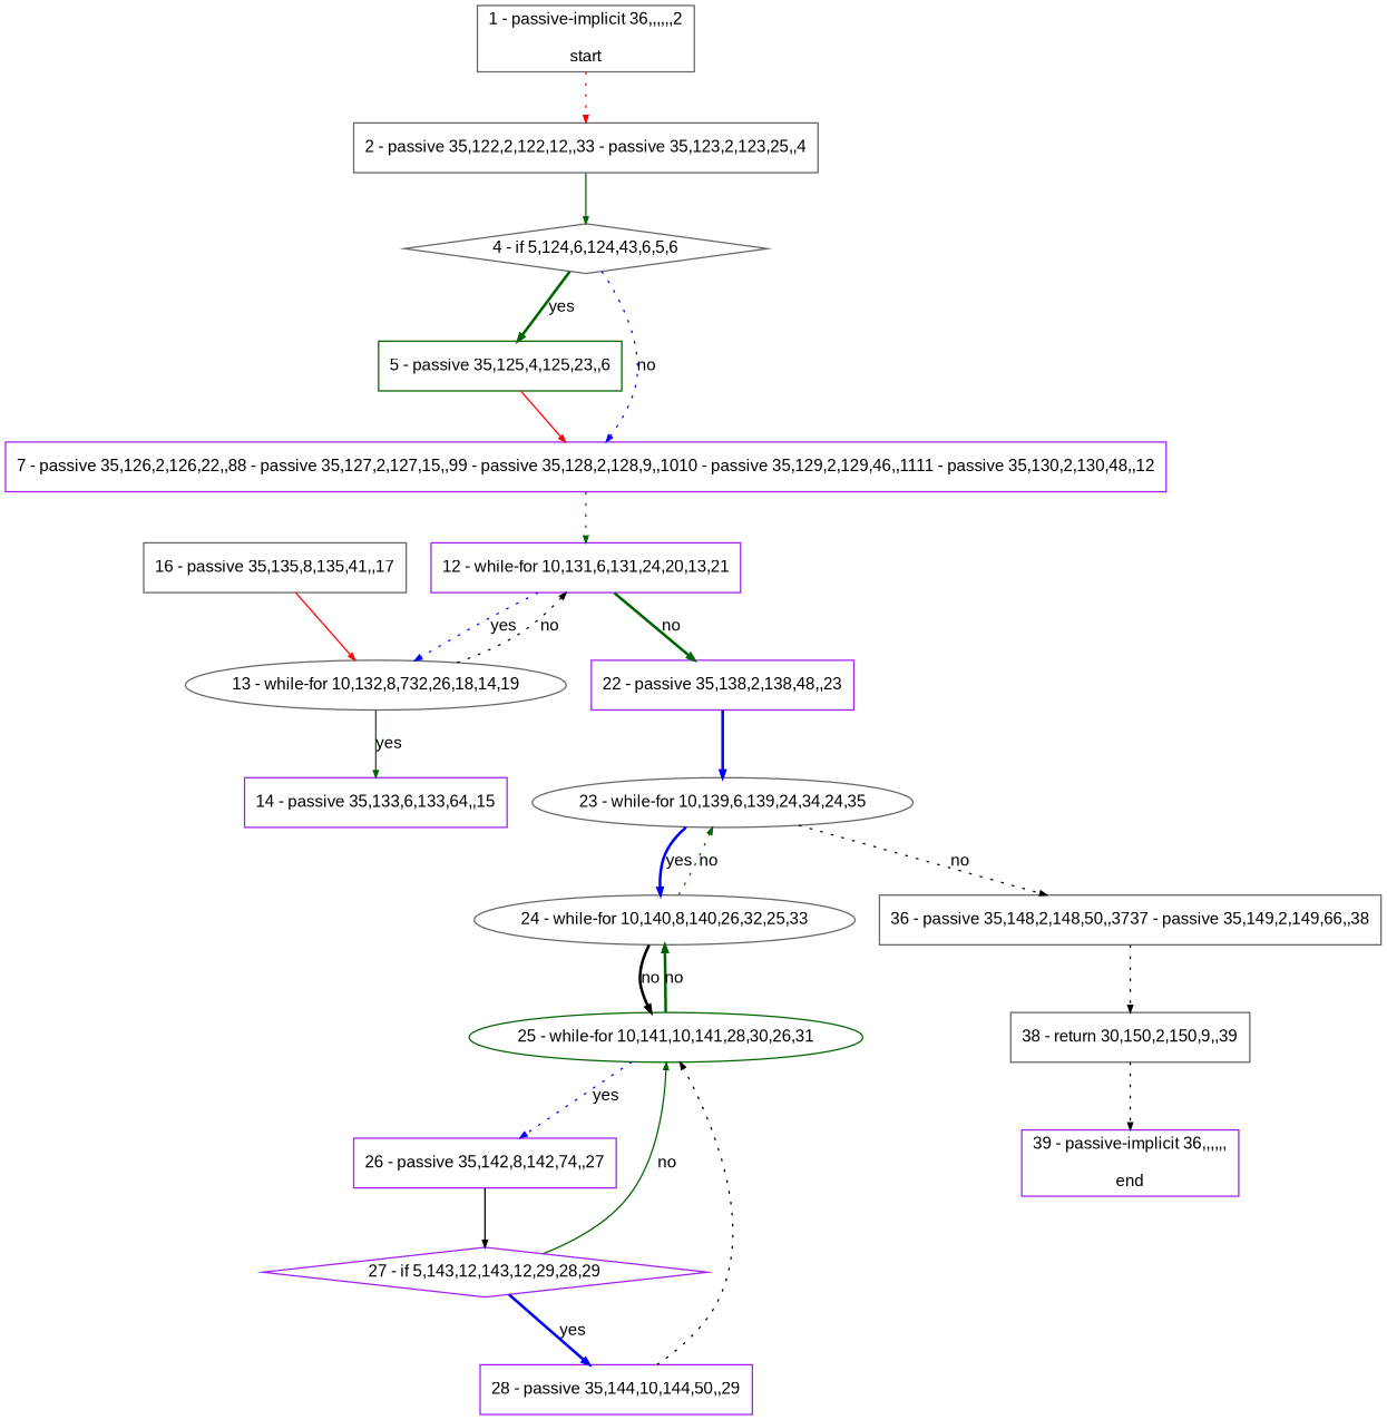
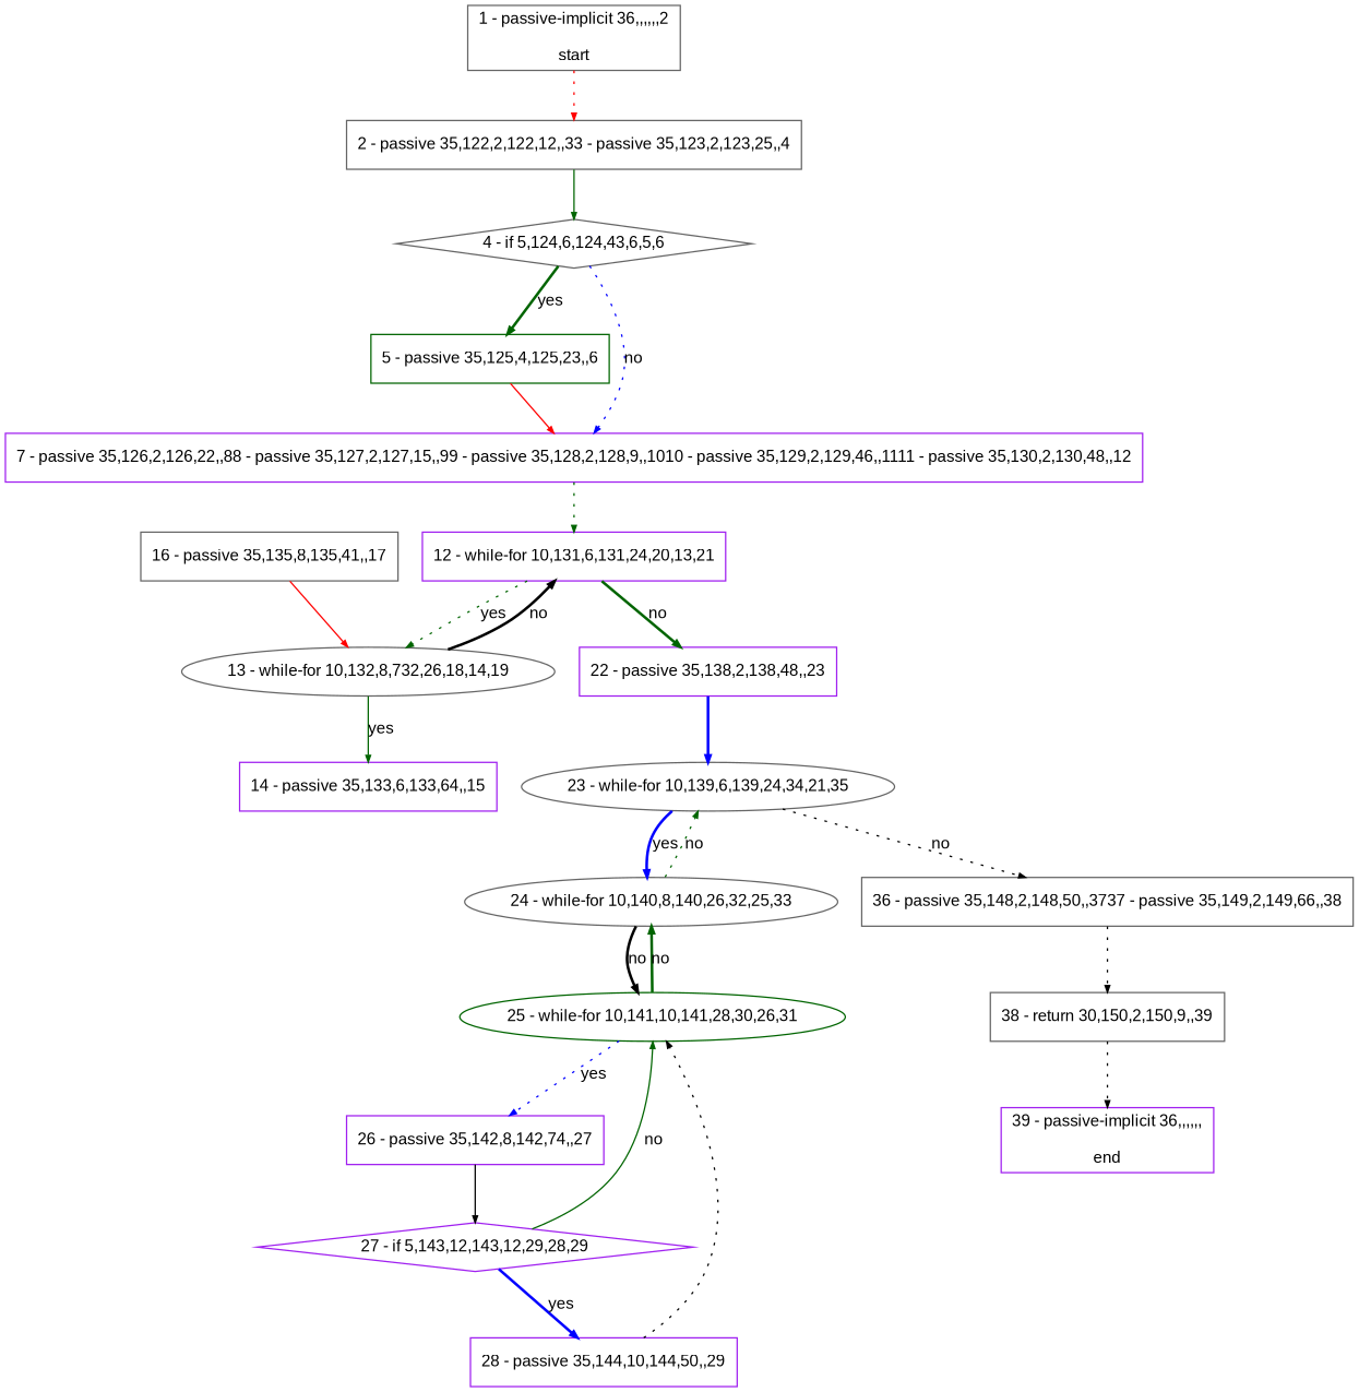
  digraph {
    bgcolor=white
    compound=true
    fillcolor="#FFFFCC"
    fontname=Arial
    fontsize=12
    pack=true
    packmode=clust
    style="rounded,filled"
    node [color=gray40 compound=true fillcolor="#ffffff" fixedsize=false fontname=Arial fontsize=12 node_initialized=no shape=box style=filled]
    edge [arrowhead=normal arrowsize=0.5 arrowtail=none color=darkgreen compound=true dir=forward fontcolor=black fontname=Arial fontsize=12 style=dotted]
    n1 [label="2 - passive 35,122,2,122,12,,33 - passive 35,123,2,123,25,,4"]
    n2 [label="4 - if 5,124,6,124,43,6,5,6" shape=diamond]
    n3 [color=darkgreen label="5 - passive 35,125,4,125,23,,6"]
    n4 [color=purple label="7 - passive 35,126,2,126,22,,88 - passive 35,127,2,127,15,,99 - passive 35,128,2,128,9,,1010 - passive 35,129,2,129,46,,1111 - passive 35,130,2,130,48,,12"]
    n5 [label="1 - passive-implicit 36,,,,,,2\n\nstart"]
    n6 [color=purple label="12 - while-for 10,131,6,131,24,20,13,21"]
    n7 [label="13 - while-for 10,132,8,732,26,18,14,19" shape=oval]
    n8 [color=purple label="22 - passive 35,138,2,138,48,,23"]
    n9 [color=purple label="14 - passive 35,133,6,133,64,,15"]
-   n10 [label="23 - while-for 10,139,6,139,24,34,24,35" shape=oval]
+   n10 [label="23 - while-for 10,139,6,139,24,34,21,35" shape=oval]
    n11 [label="24 - while-for 10,140,8,140,26,32,25,33" shape=oval]
    n12 [label="36 - passive 35,148,2,148,50,,3737 - passive 35,149,2,149,66,,38"]
    n13 [label="16 - passive 35,135,8,135,41,,17"]
    n14 [color=darkgreen label="25 - while-for 10,141,10,141,28,30,26,31" shape=oval]
    n15 [label="38 - return 30,150,2,150,9,,39"]
    n16 [color=purple label="26 - passive 35,142,8,142,74,,27"]
    n17 [color=purple label="39 - passive-implicit 36,,,,,,\n\nend"]
    n18 [color=purple label="27 - if 5,143,12,143,12,29,28,29" shape=diamond]
    n19 [color=purple label="28 - passive 35,144,10,144,50,,29"]
    n1 -> n2 [style=solid]
    n2 -> n3 [label=yes style=bold]
    n2 -> n4 [color=blue label=no]
    n3 -> n4 [color=red style=solid]
    n4 -> n6
    n5 -> n1 [color=red]
-   n6 -> n7 [color=blue label=yes]
+   n6 -> n7 [label=yes]
    n6 -> n8 [label=no style=bold]
-   n7 -> n6 [color=black label=no]
+   n7 -> n6 [color=black label=no style=bold]
    n7 -> n9 [label=yes style=solid]
    n8 -> n10 [color=blue style=bold]
    n10 -> n11 [color=blue label=yes style=bold]
    n10 -> n12 [color=black label=no]
    n11 -> n10 [label=no]
    n11 -> n14 [color=black label=no style=bold]
    n12 -> n15 [color=black]
    n13 -> n7 [color=red style=solid]
    n14 -> n11 [label=no style=bold]
    n14 -> n16 [color=blue label=yes]
    n15 -> n17 [color=black]
    n16 -> n18 [color=black style=solid]
    n18 -> n14 [label=no style=solid]
    n18 -> n19 [color=blue label=yes style=bold]
    n19 -> n14 [color=black]
  }
